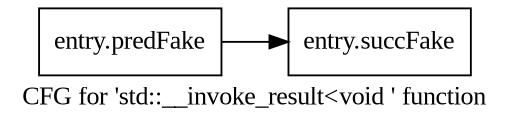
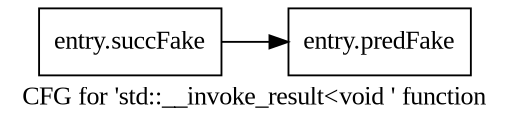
  digraph {
    label="CFG for 'std::__invoke_result\<void ' function"
    rankdir=LR
    fontname="Liberation Serif"
    node [shape=record fontname="Liberation Serif"]
    n1 [label="{entry.predFake}"]
    n2 [filename="/tools/Xilinx/Vitis_HLS/2023.1/tps/lnx64/gcc-8.3.0/lib/gcc/x86_64-pc-linux-gnu/8.3.0/../../../../include/c++/8.3.0/bits/invoke.h" label="{entry.succFake}" linenumber=95]
-   n1 -> n2 [execusionnum=1 filename="/tools/Xilinx/Vitis_HLS/2023.1/tps/lnx64/gcc-8.3.0/lib/gcc/x86_64-pc-linux-gnu/8.3.0/../../../../include/c++/8.3.0/bits/invoke.h" fontname="Liberation Serif"]
+   n2 -> n1 [execusionnum=1 filename="/tools/Xilinx/Vitis_HLS/2023.1/tps/lnx64/gcc-8.3.0/lib/gcc/x86_64-pc-linux-gnu/8.3.0/../../../../include/c++/8.3.0/bits/invoke.h" fontname="Liberation Serif"]
  }
